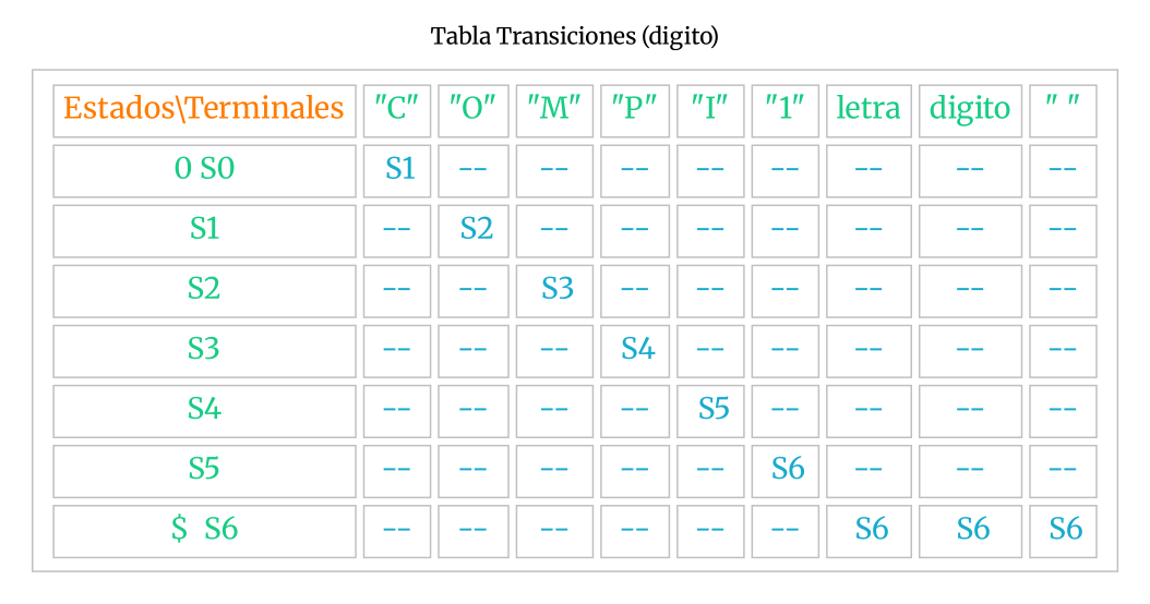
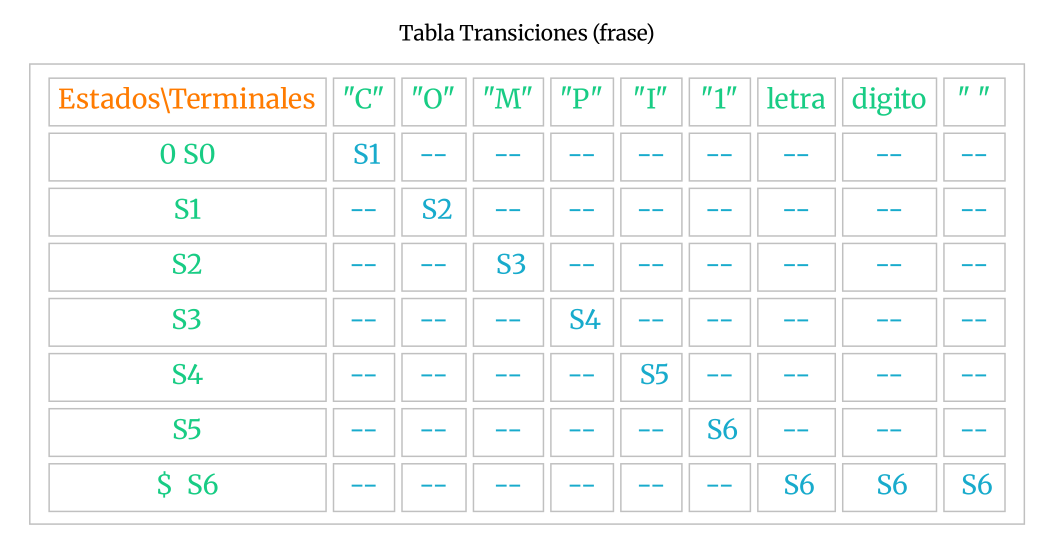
  digraph {
    color=white
    fontname=Merriweather
    n1 [color=gray fontcolor=red fontsize=18 label=< <TABLE border="0" cellspacing="5" cellpadding="5"> <TR> <TD border="1"><font color="#ff7b00">Estados\Terminales</font></TD> <TD border="1" ><font color="#18cc84">"C"</font></TD> <TD border="1" ><font color="#18cc84">"O"</font></TD> <TD border="1" ><font color="#18cc84">"M"</font></TD> <TD border="1" ><font color="#18cc84">"P"</font></TD> <TD border="1" ><font color="#18cc84">"I"</font></TD> <TD border="1" ><font color="#18cc84">"1"</font></TD> <TD border="1" ><font color="#18cc84">letra</font></TD> <TD border="1" ><font color="#18cc84">digito</font></TD> <TD border="1" ><font color="#18cc84">" "</font></TD> </TR> <TR> <TD border="1" ><font color="#18cc84">0 S0</font></TD> <TD border="1" ><font color="#18abcc"> S1</font></TD> <TD border="1" ><font color="#18abcc"> -- </font></TD> <TD border="1" ><font color="#18abcc"> -- </font></TD> <TD border="1" ><font color="#18abcc"> -- </font></TD> <TD border="1" ><font color="#18abcc"> -- </font></TD> <TD border="1" ><font color="#18abcc"> -- </font></TD> <TD border="1" ><font color="#18abcc"> -- </font></TD> <TD border="1" ><font color="#18abcc"> -- </font></TD> <TD border="1" ><font color="#18abcc"> -- </font></TD> </TR>   <TR> <TD border="1" ><font color="#18cc84">S1</font></TD> <TD border="1" ><font color="#18abcc"> -- </font></TD> <TD border="1" ><font color="#18abcc"> S2</font></TD> <TD border="1" ><font color="#18abcc"> -- </font></TD> <TD border="1" ><font color="#18abcc"> -- </font></TD> <TD border="1" ><font color="#18abcc"> -- </font></TD> <TD border="1" ><font color="#18abcc"> -- </font></TD> <TD border="1" ><font color="#18abcc"> -- </font></TD> <TD border="1" ><font color="#18abcc"> -- </font></TD> <TD border="1" ><font color="#18abcc"> -- </font></TD> </TR>   <TR> <TD border="1" ><font color="#18cc84">S2</font></TD> <TD border="1" ><font color="#18abcc"> -- </font></TD> <TD border="1" ><font color="#18abcc"> -- </font></TD> <TD border="1" ><font color="#18abcc"> S3</font></TD> <TD border="1" ><font color="#18abcc"> -- </font></TD> <TD border="1" ><font color="#18abcc"> -- </font></TD> <TD border="1" ><font color="#18abcc"> -- </font></TD> <TD border="1" ><font color="#18abcc"> -- </font></TD> <TD border="1" ><font color="#18abcc"> -- </font></TD> <TD border="1" ><font color="#18abcc"> -- </font></TD> </TR>   <TR> <TD border="1" ><font color="#18cc84">S3</font></TD> <TD border="1" ><font color="#18abcc"> -- </font></TD> <TD border="1" ><font color="#18abcc"> -- </font></TD> <TD border="1" ><font color="#18abcc"> -- </font></TD> <TD border="1" ><font color="#18abcc"> S4</font></TD> <TD border="1" ><font color="#18abcc"> -- </font></TD> <TD border="1" ><font color="#18abcc"> -- </font></TD> <TD border="1" ><font color="#18abcc"> -- </font></TD> <TD border="1" ><font color="#18abcc"> -- </font></TD> <TD border="1" ><font color="#18abcc"> -- </font></TD> </TR>   <TR> <TD border="1" ><font color="#18cc84">S4</font></TD> <TD border="1" ><font color="#18abcc"> -- </font></TD> <TD border="1" ><font color="#18abcc"> -- </font></TD> <TD border="1" ><font color="#18abcc"> -- </font></TD> <TD border="1" ><font color="#18abcc"> -- </font></TD> <TD border="1" ><font color="#18abcc"> S5</font></TD> <TD border="1" ><font color="#18abcc"> -- </font></TD> <TD border="1" ><font color="#18abcc"> -- </font></TD> <TD border="1" ><font color="#18abcc"> -- </font></TD> <TD border="1" ><font color="#18abcc"> -- </font></TD> </TR>   <TR> <TD border="1" ><font color="#18cc84">S5</font></TD> <TD border="1" ><font color="#18abcc"> -- </font></TD> <TD border="1" ><font color="#18abcc"> -- </font></TD> <TD border="1" ><font color="#18abcc"> -- </font></TD> <TD border="1" ><font color="#18abcc"> -- </font></TD> <TD border="1" ><font color="#18abcc"> -- </font></TD> <TD border="1" ><font color="#18abcc"> S6</font></TD> <TD border="1" ><font color="#18abcc"> -- </font></TD> <TD border="1" ><font color="#18abcc"> -- </font></TD> <TD border="1" ><font color="#18abcc"> -- </font></TD> </TR>   <TR> <TD border="1" ><font color="#18cc84">$  S6</font></TD> <TD border="1" ><font color="#18abcc"> -- </font></TD> <TD border="1" ><font color="#18abcc"> -- </font></TD> <TD border="1" ><font color="#18abcc"> -- </font></TD> <TD border="1" ><font color="#18abcc"> -- </font></TD> <TD border="1" ><font color="#18abcc"> -- </font></TD> <TD border="1" ><font color="#18abcc"> -- </font></TD> <TD border="1" ><font color="#18abcc"> S6</font></TD> <TD border="1" ><font color="#18abcc"> S6</font></TD> <TD border="1" ><font color="#18abcc"> S6</font></TD> </TR>  </TABLE>> shape=box fontname=Merriweather]
    subgraph cluster_1 {
-     label="Tabla Transiciones (digito)"
+     label="Tabla Transiciones (frase)"
      n1
    }
  }
